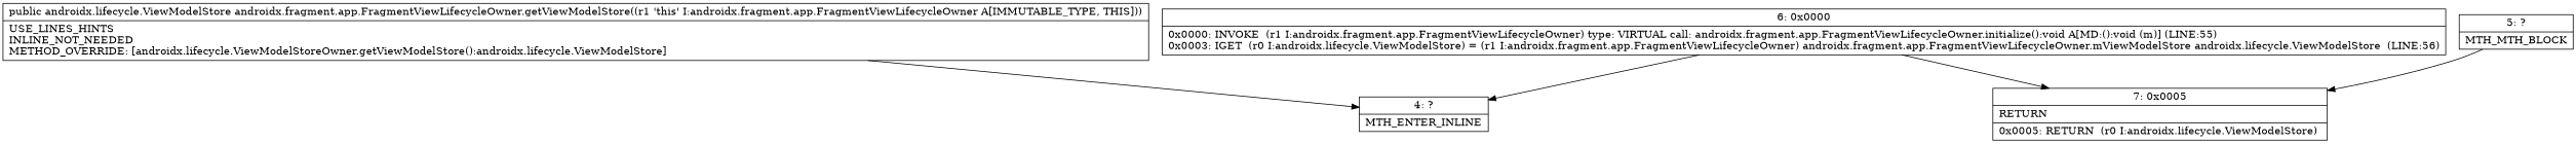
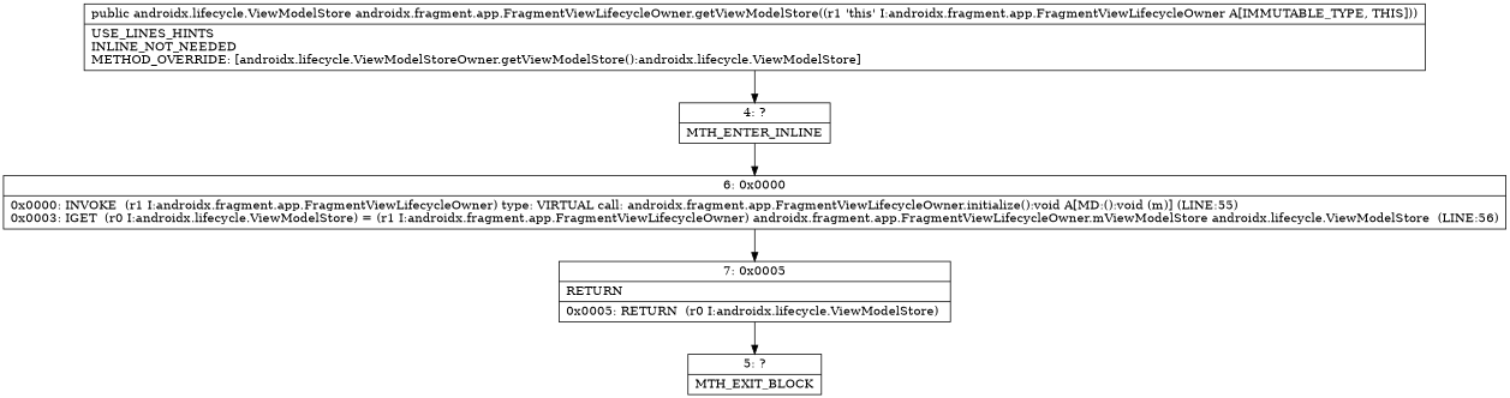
  digraph {
    node [shape=record]
    n1 [label="{4\:\ ?|MTH_ENTER_INLINE\l}"]
    n2 [label="{6\:\ 0x0000|0x0000: INVOKE  (r1 I:androidx.fragment.app.FragmentViewLifecycleOwner) type: VIRTUAL call: androidx.fragment.app.FragmentViewLifecycleOwner.initialize():void A[MD:():void (m)] (LINE:55)\l0x0003: IGET  (r0 I:androidx.lifecycle.ViewModelStore) = (r1 I:androidx.fragment.app.FragmentViewLifecycleOwner) androidx.fragment.app.FragmentViewLifecycleOwner.mViewModelStore androidx.lifecycle.ViewModelStore  (LINE:56)\l}"]
    n3 [label="{7\:\ 0x0005|RETURN\l|0x0005: RETURN  (r0 I:androidx.lifecycle.ViewModelStore) \l}"]
-   n4 [label="{5\:\ ?|MTH_MTH_BLOCK\l}"]
+   n4 [label="{5\:\ ?|MTH_EXIT_BLOCK\l}"]
    n5 [label="{public androidx.lifecycle.ViewModelStore androidx.fragment.app.FragmentViewLifecycleOwner.getViewModelStore((r1 'this' I:androidx.fragment.app.FragmentViewLifecycleOwner A[IMMUTABLE_TYPE, THIS]))  | USE_LINES_HINTS\lINLINE_NOT_NEEDED\lMETHOD_OVERRIDE: [androidx.lifecycle.ViewModelStoreOwner.getViewModelStore():androidx.lifecycle.ViewModelStore]\l}"]
-   n2 -> n1
+   n1 -> n2
    n2 -> n3
-   n4 -> n3
+   n3 -> n4
    n5 -> n1
  }
